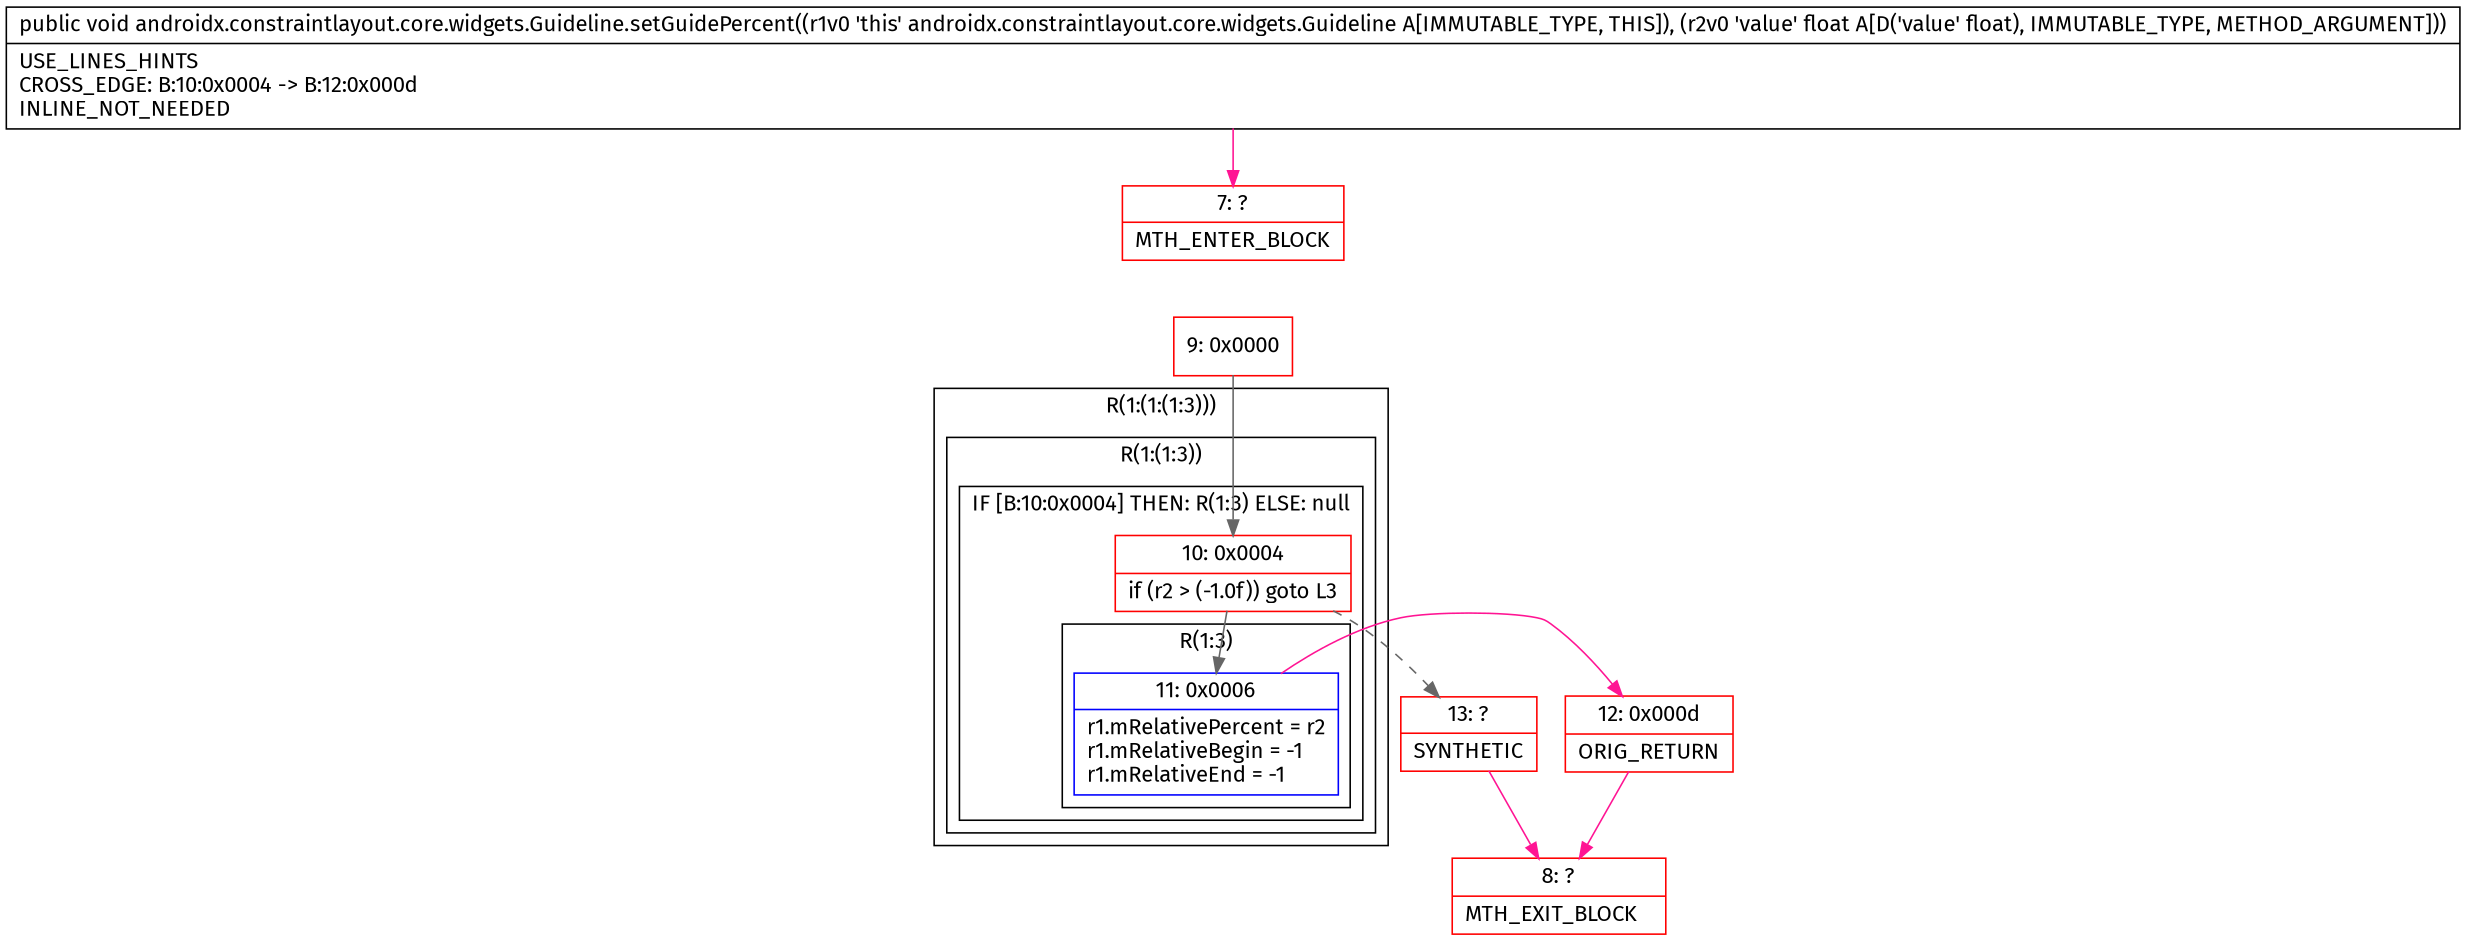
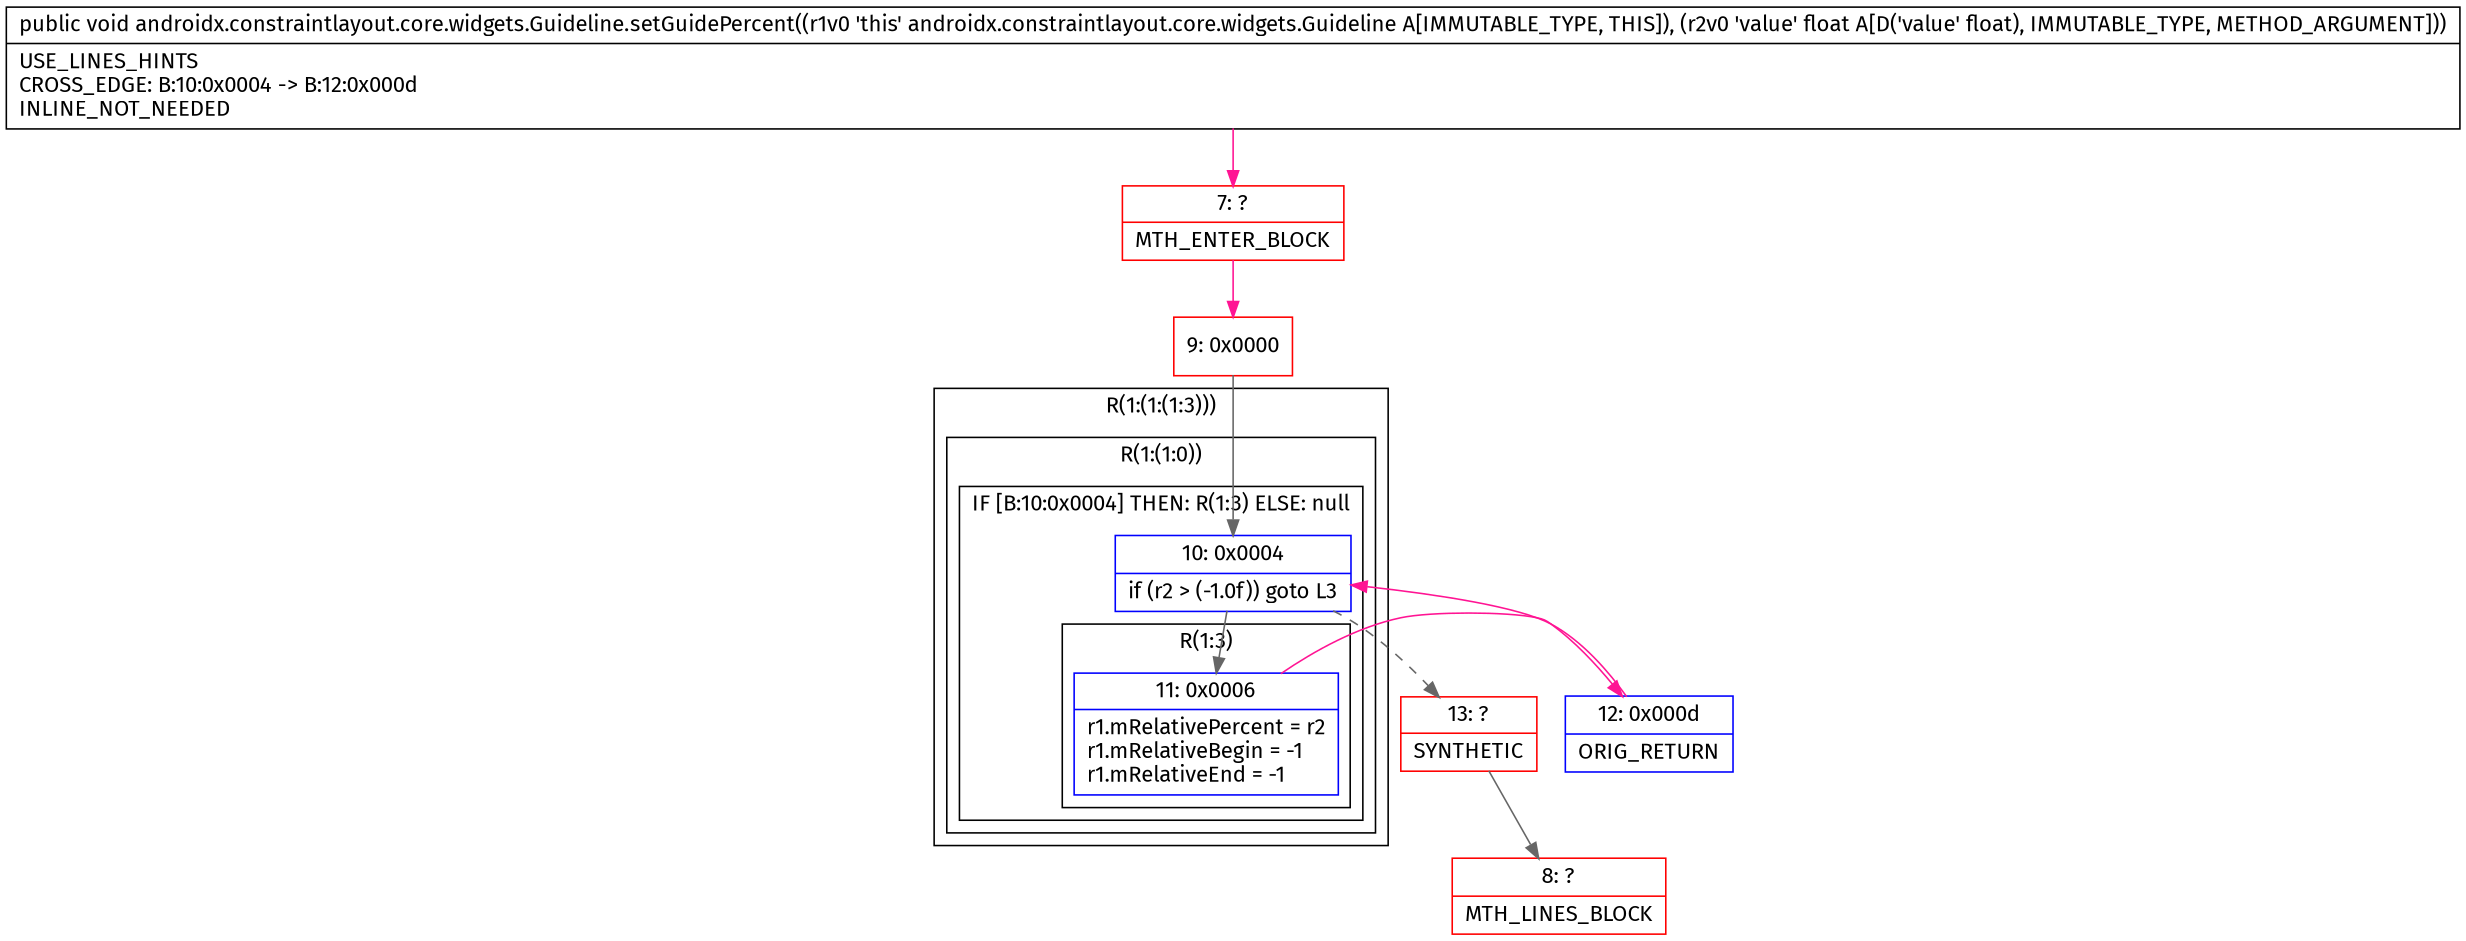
  digraph {
    fontname="Fira Sans"
    node [color=red fontname="Fira Sans" shape=record]
    edge [color=deeppink fontname="Fira Sans"]
    n1 [color=blue label="{11\:\ 0x0006|r1.mRelativePercent = r2\lr1.mRelativeBegin = \-1\lr1.mRelativeEnd = \-1\l}"]
-   n2 [label="{10\:\ 0x0004|if (r2 \> (\-1.0f)) goto L3\l}"]
-   n3 [label="{12\:\ 0x000d|ORIG_RETURN\l}"]
+   n2 [color=blue label="{10\:\ 0x0004|if (r2 \> (\-1.0f)) goto L3\l}"]
+   n3 [color=blue label="{12\:\ 0x000d|ORIG_RETURN\l}"]
    n4 [label="{13\:\ ?|SYNTHETIC\l}"]
-   n5 [label="{8\:\ ?|MTH_EXIT_BLOCK\l}"]
+   n5 [label="{8\:\ ?|MTH_LINES_BLOCK\l}"]
    n6 [label="{7\:\ ?|MTH_ENTER_BLOCK\l}"]
    n7 [label="{9\:\ 0x0000}"]
    n8 [label="{public void androidx.constraintlayout.core.widgets.Guideline.setGuidePercent((r1v0 'this' androidx.constraintlayout.core.widgets.Guideline A[IMMUTABLE_TYPE, THIS]), (r2v0 'value' float A[D('value' float), IMMUTABLE_TYPE, METHOD_ARGUMENT]))  | USE_LINES_HINTS\lCROSS_EDGE: B:10:0x0004 \-\> B:12:0x000d\lINLINE_NOT_NEEDED\l}" color=""]
    subgraph cluster_1 {
      label="R(1:(1:(1:3)))"
      subgraph cluster_2 {
-       label="R(1:(1:3))"
+       label="R(1:(1:0))"
        subgraph cluster_3 {
          label="IF [B:10:0x0004] THEN: R(1:3) ELSE: null"
          n2
          subgraph cluster_4 {
            label="R(1:3)"
            n1
          }
        }
      }
    }
    n1 -> n3
    n2 -> n1 [color=gray40]
    n2 -> n4 [color=gray40 style=dashed]
-   n3 -> n5
-   n4 -> n5
+   n3 -> n2
+   n4 -> n5 [color=gray40]
+   n6 -> n7
    n7 -> n2 [color=gray40]
    n8 -> n6
  }
